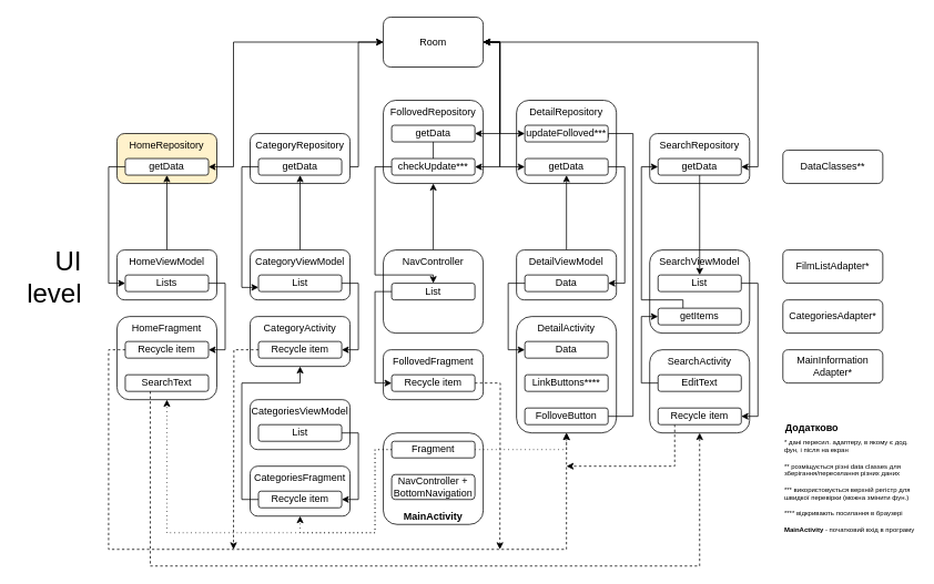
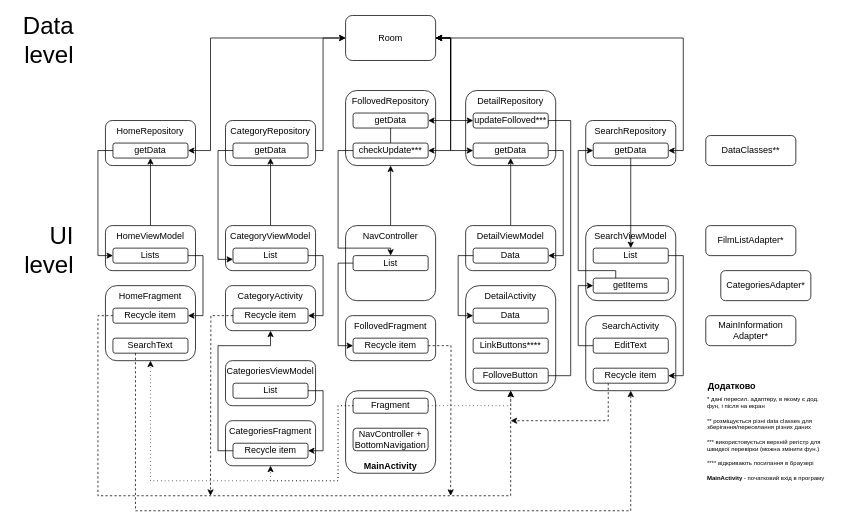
  <mxCell id="0" />
  <mxCell id="1" parent="0" />
  <mxCell id="2" style="edgeStyle=orthogonalEdgeStyle;rounded=0;orthogonalLoop=1;jettySize=auto;html=1;entryX=1;entryY=0.5;entryDx=0;entryDy=0;startArrow=classic;startFill=1;" parent="1" source="3" target="60" edge="1"><mxGeometry relative="1" as="geometry"><Array as="points"><mxPoint x="430" y="50" /><mxPoint x="430" y="200" /></Array></mxGeometry></mxCell>
  <mxCell id="3" value="Room" style="rounded=1;whiteSpace=wrap;html=1;verticalAlign=middle;" parent="1" vertex="1"><mxGeometry x="460" y="20" width="120" height="60" as="geometry" /></mxCell>
- <mxCell id="4" value="HomeRepository" style="rounded=1;whiteSpace=wrap;html=1;verticalAlign=top;fillColor=#fff2cc;" parent="1" vertex="1"><mxGeometry x="140" y="160" width="120" height="60" as="geometry" /></mxCell>
+ <mxCell id="4" value="HomeRepository" style="rounded=1;whiteSpace=wrap;html=1;verticalAlign=top;" parent="1" vertex="1"><mxGeometry x="140" y="160" width="120" height="60" as="geometry" /></mxCell>
  <mxCell id="5" value="CategoryRepository" style="rounded=1;whiteSpace=wrap;html=1;verticalAlign=top;" parent="1" vertex="1"><mxGeometry x="300" y="160" width="120" height="60" as="geometry" /></mxCell>
  <mxCell id="6" value="FollovedRepository" style="rounded=1;whiteSpace=wrap;html=1;verticalAlign=top;" parent="1" vertex="1"><mxGeometry x="460" y="120" width="120" height="100" as="geometry" /></mxCell>
  <mxCell id="7" value="DetailRepository" style="rounded=1;whiteSpace=wrap;html=1;verticalAlign=top;" parent="1" vertex="1"><mxGeometry x="620" y="120" width="120" height="100" as="geometry" /></mxCell>
  <mxCell id="8" value="SearchRepository" style="rounded=1;whiteSpace=wrap;html=1;verticalAlign=top;" parent="1" vertex="1"><mxGeometry x="780" y="160" width="120" height="60" as="geometry" /></mxCell>
  <mxCell id="9" style="edgeStyle=orthogonalEdgeStyle;rounded=0;orthogonalLoop=1;jettySize=auto;html=1;entryX=0.5;entryY=1;entryDx=0;entryDy=0;" parent="1" source="10" target="58" edge="1"><mxGeometry relative="1" as="geometry" /></mxCell>
  <mxCell id="10" value="HomeViewModel" style="rounded=1;whiteSpace=wrap;html=1;verticalAlign=top;" parent="1" vertex="1"><mxGeometry x="140" y="300" width="120" height="60" as="geometry" /></mxCell>
  <mxCell id="11" value="Lists" style="rounded=1;whiteSpace=wrap;html=1;" parent="1" vertex="1"><mxGeometry x="150" y="330" width="100" height="20" as="geometry" /></mxCell>
  <mxCell id="12" value="HomeFragment" style="rounded=1;whiteSpace=wrap;html=1;verticalAlign=top;" parent="1" vertex="1"><mxGeometry x="140" y="380" width="120" height="100" as="geometry" /></mxCell>
  <mxCell id="13" style="edgeStyle=orthogonalEdgeStyle;rounded=0;orthogonalLoop=1;jettySize=auto;html=1;entryX=0.5;entryY=1;entryDx=0;entryDy=0;dashed=1;" parent="1" source="14" target="36" edge="1"><mxGeometry relative="1" as="geometry"><Array as="points"><mxPoint x="130" y="420" /><mxPoint x="130" y="660" /><mxPoint x="680" y="660" /></Array></mxGeometry></mxCell>
  <mxCell id="14" value="Recycle item" style="rounded=1;whiteSpace=wrap;html=1;" parent="1" vertex="1"><mxGeometry x="150" y="410" width="100" height="20" as="geometry" /></mxCell>
  <mxCell id="15" value="SearchText" style="rounded=1;whiteSpace=wrap;html=1;" parent="1" vertex="1"><mxGeometry x="150" y="450" width="100" height="20" as="geometry" /></mxCell>
  <mxCell id="16" value="CategoriesViewModel" style="rounded=1;whiteSpace=wrap;html=1;verticalAlign=top;" parent="1" vertex="1"><mxGeometry x="300" y="480" width="120" height="60" as="geometry" /></mxCell>
  <mxCell id="17" value="List" style="rounded=1;whiteSpace=wrap;html=1;" parent="1" vertex="1"><mxGeometry x="310" y="510" width="100" height="20" as="geometry" /></mxCell>
  <mxCell id="18" value="CategoriesFragment" style="rounded=1;whiteSpace=wrap;html=1;verticalAlign=top;" parent="1" vertex="1"><mxGeometry x="300" y="560" width="120" height="60" as="geometry" /></mxCell>
  <mxCell id="19" style="edgeStyle=orthogonalEdgeStyle;rounded=0;orthogonalLoop=1;jettySize=auto;html=1;entryX=0.5;entryY=1;entryDx=0;entryDy=0;startArrow=none;startFill=0;" parent="1" source="20" target="24" edge="1"><mxGeometry relative="1" as="geometry"><Array as="points"><mxPoint x="290" y="600" /><mxPoint x="290" y="460" /><mxPoint x="360" y="460" /></Array></mxGeometry></mxCell>
  <mxCell id="20" value="Recycle&amp;nbsp;item" style="rounded=1;whiteSpace=wrap;html=1;" parent="1" vertex="1"><mxGeometry x="310" y="590" width="100" height="20" as="geometry" /></mxCell>
  <mxCell id="21" style="edgeStyle=orthogonalEdgeStyle;rounded=0;orthogonalLoop=1;jettySize=auto;html=1;entryX=0.5;entryY=1;entryDx=0;entryDy=0;startArrow=none;startFill=0;" parent="1" source="22" target="60" edge="1"><mxGeometry relative="1" as="geometry" /></mxCell>
  <mxCell id="22" value="CategoryViewModel" style="rounded=1;whiteSpace=wrap;html=1;verticalAlign=top;" parent="1" vertex="1"><mxGeometry x="300" y="300" width="120" height="60" as="geometry" /></mxCell>
  <mxCell id="23" value="List" style="rounded=1;whiteSpace=wrap;html=1;" parent="1" vertex="1"><mxGeometry x="310" y="330" width="100" height="20" as="geometry" /></mxCell>
  <mxCell id="24" value="CategoryActivity" style="rounded=1;whiteSpace=wrap;html=1;verticalAlign=top;" parent="1" vertex="1"><mxGeometry x="300" y="380" width="120" height="60" as="geometry" /></mxCell>
  <mxCell id="25" style="edgeStyle=orthogonalEdgeStyle;rounded=0;orthogonalLoop=1;jettySize=auto;html=1;dashed=1;startArrow=none;startFill=0;" parent="1" source="26" edge="1"><mxGeometry relative="1" as="geometry"><mxPoint x="280" y="660" as="targetPoint" /></mxGeometry></mxCell>
  <mxCell id="26" value="Recycle&amp;nbsp;item" style="rounded=1;whiteSpace=wrap;html=1;" parent="1" vertex="1"><mxGeometry x="310" y="410" width="100" height="20" as="geometry" /></mxCell>
  <mxCell id="27" style="edgeStyle=orthogonalEdgeStyle;rounded=0;orthogonalLoop=1;jettySize=auto;html=1;entryX=0.5;entryY=1;entryDx=0;entryDy=0;startArrow=none;startFill=0;" parent="1" source="28" target="6" edge="1"><mxGeometry relative="1" as="geometry" /></mxCell>
  <mxCell id="28" value="NavController" style="rounded=1;whiteSpace=wrap;html=1;verticalAlign=top;" parent="1" vertex="1"><mxGeometry x="460" y="300" width="120" height="100" as="geometry" /></mxCell>
  <mxCell id="29" value="List" style="rounded=1;whiteSpace=wrap;html=1;" parent="1" vertex="1"><mxGeometry x="470" y="340" width="100" height="20" as="geometry" /></mxCell>
  <mxCell id="30" value="FollovedFragment" style="rounded=1;whiteSpace=wrap;html=1;verticalAlign=top;" parent="1" vertex="1"><mxGeometry x="460" y="420" width="120" height="60" as="geometry" /></mxCell>
  <mxCell id="31" style="edgeStyle=orthogonalEdgeStyle;rounded=0;orthogonalLoop=1;jettySize=auto;html=1;startArrow=none;startFill=0;dashed=1;" parent="1" source="32" edge="1"><mxGeometry relative="1" as="geometry"><mxPoint x="600" y="660" as="targetPoint" /></mxGeometry></mxCell>
  <mxCell id="32" value="Recycle&amp;nbsp;item" style="rounded=1;whiteSpace=wrap;html=1;" parent="1" vertex="1"><mxGeometry x="470" y="450" width="100" height="20" as="geometry" /></mxCell>
  <mxCell id="33" style="edgeStyle=orthogonalEdgeStyle;rounded=0;orthogonalLoop=1;jettySize=auto;html=1;entryX=0.5;entryY=1;entryDx=0;entryDy=0;strokeWidth=1;startArrow=none;startFill=0;" parent="1" source="34" target="70" edge="1"><mxGeometry relative="1" as="geometry" /></mxCell>
  <mxCell id="34" value="DetailViewModel" style="rounded=1;whiteSpace=wrap;html=1;verticalAlign=top;" parent="1" vertex="1"><mxGeometry x="620" y="300" width="120" height="60" as="geometry" /></mxCell>
  <mxCell id="35" value="Data" style="rounded=1;whiteSpace=wrap;html=1;" parent="1" vertex="1"><mxGeometry x="630" y="330" width="100" height="20" as="geometry" /></mxCell>
  <mxCell id="36" value="DetailActivity" style="rounded=1;whiteSpace=wrap;html=1;verticalAlign=top;" parent="1" vertex="1"><mxGeometry x="620" y="380" width="120" height="140" as="geometry" /></mxCell>
  <mxCell id="37" value="Data" style="rounded=1;whiteSpace=wrap;html=1;" parent="1" vertex="1"><mxGeometry x="630" y="410" width="100" height="20" as="geometry" /></mxCell>
  <mxCell id="38" value="LinkButtons****" style="rounded=1;whiteSpace=wrap;html=1;" parent="1" vertex="1"><mxGeometry x="630" y="450" width="100" height="20" as="geometry" /></mxCell>
  <mxCell id="39" style="edgeStyle=orthogonalEdgeStyle;rounded=0;orthogonalLoop=1;jettySize=auto;html=1;entryX=1;entryY=0.75;entryDx=0;entryDy=0;strokeWidth=1;startArrow=none;startFill=0;endArrow=none;" parent="1" source="40" target="68" edge="1"><mxGeometry relative="1" as="geometry"><Array as="points"><mxPoint x="760" y="500" /><mxPoint x="760" y="160" /><mxPoint x="730" y="160" /></Array></mxGeometry></mxCell>
  <mxCell id="40" value="FolloveButton" style="rounded=1;whiteSpace=wrap;html=1;" parent="1" vertex="1"><mxGeometry x="630" y="490" width="100" height="20" as="geometry" /></mxCell>
  <mxCell id="41" value="SearchViewModel" style="rounded=1;whiteSpace=wrap;html=1;verticalAlign=top;" parent="1" vertex="1"><mxGeometry x="780" y="300" width="120" height="100" as="geometry" /></mxCell>
  <mxCell id="42" value="List" style="rounded=1;whiteSpace=wrap;html=1;" parent="1" vertex="1"><mxGeometry x="790" y="330" width="100" height="20" as="geometry" /></mxCell>
  <mxCell id="43" value="SearchActivity" style="rounded=1;whiteSpace=wrap;html=1;verticalAlign=top;" parent="1" vertex="1"><mxGeometry x="780" y="420" width="120" height="100" as="geometry" /></mxCell>
  <mxCell id="44" style="edgeStyle=orthogonalEdgeStyle;rounded=0;orthogonalLoop=1;jettySize=auto;html=1;strokeWidth=1;startArrow=none;startFill=0;dashed=1;" parent="1" source="45" edge="1"><mxGeometry relative="1" as="geometry"><mxPoint x="680" y="560" as="targetPoint" /><Array as="points"><mxPoint x="810" y="560" /><mxPoint x="680" y="560" /></Array></mxGeometry></mxCell>
  <mxCell id="45" value="Recycle&amp;nbsp;item" style="rounded=1;whiteSpace=wrap;html=1;" parent="1" vertex="1"><mxGeometry x="790" y="490" width="100" height="20" as="geometry" /></mxCell>
  <mxCell id="46" style="edgeStyle=orthogonalEdgeStyle;rounded=0;orthogonalLoop=1;jettySize=auto;html=1;entryX=0;entryY=0.5;entryDx=0;entryDy=0;strokeWidth=1;startArrow=none;startFill=0;" parent="1" source="47" target="73" edge="1"><mxGeometry relative="1" as="geometry"><Array as="points"><mxPoint x="820" y="360" /><mxPoint x="770" y="360" /><mxPoint x="770" y="200" /></Array></mxGeometry></mxCell>
  <mxCell id="47" value="getItems" style="rounded=1;whiteSpace=wrap;html=1;" parent="1" vertex="1"><mxGeometry x="790" y="370" width="100" height="20" as="geometry" /></mxCell>
  <mxCell id="48" style="edgeStyle=orthogonalEdgeStyle;rounded=0;orthogonalLoop=1;jettySize=auto;html=1;entryX=0;entryY=0.5;entryDx=0;entryDy=0;strokeWidth=1;startArrow=none;startFill=0;" parent="1" source="49" target="47" edge="1"><mxGeometry relative="1" as="geometry"><Array as="points"><mxPoint x="770" y="460" /><mxPoint x="770" y="380" /></Array></mxGeometry></mxCell>
  <mxCell id="49" value="EditText" style="rounded=1;whiteSpace=wrap;html=1;" parent="1" vertex="1"><mxGeometry x="790" y="450" width="100" height="20" as="geometry" /></mxCell>
  <mxCell id="50" value="&lt;b&gt;MainActivity&lt;/b&gt;" style="rounded=1;whiteSpace=wrap;html=1;verticalAlign=bottom;" parent="1" vertex="1"><mxGeometry x="460" y="520" width="120" height="110" as="geometry" /></mxCell>
  <mxCell id="51" style="edgeStyle=orthogonalEdgeStyle;rounded=0;orthogonalLoop=1;jettySize=auto;html=1;entryX=0.5;entryY=1;entryDx=0;entryDy=0;dashed=1;dashPattern=1 4;" parent="1" source="54" target="12" edge="1"><mxGeometry relative="1" as="geometry"><Array as="points"><mxPoint x="450" y="540" /><mxPoint x="450" y="640" /><mxPoint x="200" y="640" /></Array></mxGeometry></mxCell>
  <mxCell id="52" style="edgeStyle=orthogonalEdgeStyle;rounded=0;orthogonalLoop=1;jettySize=auto;html=1;entryX=0.5;entryY=1;entryDx=0;entryDy=0;dashed=1;dashPattern=1 4;" parent="1" source="54" target="18" edge="1"><mxGeometry relative="1" as="geometry"><Array as="points"><mxPoint x="450" y="540" /><mxPoint x="450" y="640" /><mxPoint x="360" y="640" /></Array></mxGeometry></mxCell>
  <mxCell id="53" style="edgeStyle=orthogonalEdgeStyle;rounded=0;orthogonalLoop=1;jettySize=auto;html=1;dashed=1;dashPattern=1 4;" parent="1" source="54" target="36" edge="1"><mxGeometry relative="1" as="geometry" /></mxCell>
  <mxCell id="54" value="Fragment" style="rounded=1;whiteSpace=wrap;html=1;" parent="1" vertex="1"><mxGeometry x="470" y="530" width="100" height="20" as="geometry" /></mxCell>
  <mxCell id="55" value="NavController + BottomNavigation" style="rounded=1;whiteSpace=wrap;html=1;" parent="1" vertex="1"><mxGeometry x="470" y="570" width="100" height="30" as="geometry" /></mxCell>
  <mxCell id="56" style="edgeStyle=orthogonalEdgeStyle;rounded=0;orthogonalLoop=1;jettySize=auto;html=1;entryX=0;entryY=0.5;entryDx=0;entryDy=0;" parent="1" source="58" target="11" edge="1"><mxGeometry relative="1" as="geometry"><Array as="points"><mxPoint x="130" y="200" /><mxPoint x="130" y="340" /></Array></mxGeometry></mxCell>
  <mxCell id="57" style="edgeStyle=orthogonalEdgeStyle;rounded=0;orthogonalLoop=1;jettySize=auto;html=1;entryX=0;entryY=0.5;entryDx=0;entryDy=0;startArrow=classic;startFill=1;" parent="1" source="58" target="3" edge="1"><mxGeometry relative="1" as="geometry"><Array as="points"><mxPoint x="280" y="200" /><mxPoint x="280" y="50" /></Array></mxGeometry></mxCell>
  <mxCell id="58" value="getData" style="rounded=1;whiteSpace=wrap;html=1;" parent="1" vertex="1"><mxGeometry x="150" y="190" width="100" height="20" as="geometry" /></mxCell>
  <mxCell id="59" style="edgeStyle=orthogonalEdgeStyle;rounded=0;orthogonalLoop=1;jettySize=auto;html=1;entryX=0;entryY=0.75;entryDx=0;entryDy=0;startArrow=none;startFill=0;" parent="1" source="60" target="23" edge="1"><mxGeometry relative="1" as="geometry"><Array as="points"><mxPoint x="290" y="200" /><mxPoint x="290" y="345" /></Array></mxGeometry></mxCell>
  <mxCell id="60" value="getData" style="rounded=1;whiteSpace=wrap;html=1;" parent="1" vertex="1"><mxGeometry x="310" y="190" width="100" height="20" as="geometry" /></mxCell>
  <mxCell id="61" style="edgeStyle=orthogonalEdgeStyle;rounded=0;orthogonalLoop=1;jettySize=auto;html=1;entryX=1;entryY=0.5;entryDx=0;entryDy=0;startArrow=classic;startFill=1;" parent="1" source="63" target="3" edge="1"><mxGeometry relative="1" as="geometry"><Array as="points"><mxPoint x="600" y="160" /><mxPoint x="600" y="50" /></Array></mxGeometry></mxCell>
  <mxCell id="62" style="edgeStyle=orthogonalEdgeStyle;rounded=0;orthogonalLoop=1;jettySize=auto;html=1;entryX=0.5;entryY=0;entryDx=0;entryDy=0;startArrow=none;startFill=0;" parent="1" source="63" target="29" edge="1"><mxGeometry relative="1" as="geometry"><Array as="points"><mxPoint x="450" y="200" /><mxPoint x="450" y="330" /><mxPoint x="520" y="330" /></Array></mxGeometry></mxCell>
  <mxCell id="63" value="getData" style="rounded=1;whiteSpace=wrap;html=1;" parent="1" vertex="1"><mxGeometry x="470" y="150" width="100" height="20" as="geometry" /></mxCell>
  <mxCell id="64" style="edgeStyle=orthogonalEdgeStyle;rounded=0;orthogonalLoop=1;jettySize=auto;html=1;entryX=1;entryY=0.5;entryDx=0;entryDy=0;startArrow=classic;startFill=1;" parent="1" source="65" target="3" edge="1"><mxGeometry relative="1" as="geometry"><Array as="points"><mxPoint x="600" y="200" /><mxPoint x="600" y="50" /></Array></mxGeometry></mxCell>
  <mxCell id="65" value="checkUpdate***" style="rounded=1;whiteSpace=wrap;html=1;" parent="1" vertex="1"><mxGeometry x="470" y="190" width="100" height="20" as="geometry" /></mxCell>
  <mxCell id="66" style="edgeStyle=orthogonalEdgeStyle;rounded=0;orthogonalLoop=1;jettySize=auto;html=1;entryX=1;entryY=0.5;entryDx=0;entryDy=0;startArrow=classic;startFill=1;endArrow=open;" parent="1" source="68" target="3" edge="1"><mxGeometry relative="1" as="geometry"><Array as="points"><mxPoint x="600" y="160" /><mxPoint x="600" y="50" /></Array></mxGeometry></mxCell>
  <mxCell id="67" style="edgeStyle=orthogonalEdgeStyle;rounded=0;orthogonalLoop=1;jettySize=auto;html=1;entryX=1;entryY=0.5;entryDx=0;entryDy=0;strokeWidth=1;startArrow=none;startFill=0;exitX=1;exitY=0.5;exitDx=0;exitDy=0;" parent="1" source="70" target="35" edge="1"><mxGeometry relative="1" as="geometry"><Array as="points"><mxPoint x="750" y="200" /><mxPoint x="750" y="340" /></Array></mxGeometry></mxCell>
  <mxCell id="68" value="updateFolloved***" style="rounded=1;whiteSpace=wrap;html=1;" parent="1" vertex="1"><mxGeometry x="630" y="150" width="100" height="20" as="geometry" /></mxCell>
  <mxCell id="69" style="edgeStyle=orthogonalEdgeStyle;rounded=0;orthogonalLoop=1;jettySize=auto;html=1;startArrow=classic;startFill=1;" parent="1" source="70" edge="1"><mxGeometry relative="1" as="geometry"><mxPoint x="580" y="50" as="targetPoint" /><Array as="points"><mxPoint x="600" y="200" /><mxPoint x="600" y="50" /></Array></mxGeometry></mxCell>
  <mxCell id="70" value="getData" style="rounded=1;whiteSpace=wrap;html=1;" parent="1" vertex="1"><mxGeometry x="630" y="190" width="100" height="20" as="geometry" /></mxCell>
  <mxCell id="71" style="edgeStyle=orthogonalEdgeStyle;rounded=0;orthogonalLoop=1;jettySize=auto;html=1;startArrow=classic;startFill=1;" parent="1" source="73" edge="1"><mxGeometry relative="1" as="geometry"><mxPoint x="580" y="50" as="targetPoint" /><Array as="points"><mxPoint x="910" y="200" /><mxPoint x="910" y="50" /></Array></mxGeometry></mxCell>
  <mxCell id="72" style="edgeStyle=orthogonalEdgeStyle;rounded=0;orthogonalLoop=1;jettySize=auto;html=1;entryX=0.5;entryY=0;entryDx=0;entryDy=0;strokeWidth=1;startArrow=none;startFill=0;" parent="1" source="73" target="42" edge="1"><mxGeometry relative="1" as="geometry" /></mxCell>
  <mxCell id="73" value="getData" style="rounded=1;whiteSpace=wrap;html=1;" parent="1" vertex="1"><mxGeometry x="790" y="190" width="100" height="20" as="geometry" /></mxCell>
  <mxCell id="74" value="DataClasses**" style="rounded=1;whiteSpace=wrap;html=1;" parent="1" vertex="1"><mxGeometry x="940" y="180" width="120" height="40" as="geometry" /></mxCell>
  <mxCell id="75" value="FilmListAdapter*" style="rounded=1;whiteSpace=wrap;html=1;" parent="1" vertex="1"><mxGeometry x="940" y="300" width="120" height="40" as="geometry" /></mxCell>
- <mxCell id="76" value="CategoriesAdapter*" style="rounded=1;whiteSpace=wrap;html=1;" parent="1" vertex="1"><mxGeometry x="940" y="360" width="120" height="40" as="geometry" /></mxCell>
+ <mxCell id="76" value="CategoriesAdapter*" style="rounded=1;whiteSpace=wrap;html=1;" parent="1" vertex="1"><mxGeometry x="960" y="360" width="120" height="40" as="geometry" /></mxCell>
  <mxCell id="77" value="MainInformation&lt;br&gt;Adapter*" style="rounded=1;whiteSpace=wrap;html=1;" parent="1" vertex="1"><mxGeometry x="940" y="420" width="120" height="40" as="geometry" /></mxCell>
  <mxCell id="78" style="edgeStyle=orthogonalEdgeStyle;rounded=0;orthogonalLoop=1;jettySize=auto;html=1;entryX=1;entryY=0.5;entryDx=0;entryDy=0;" parent="1" source="11" target="14" edge="1"><mxGeometry relative="1" as="geometry"><Array as="points"><mxPoint x="270" y="340" /><mxPoint x="270" y="420" /></Array></mxGeometry></mxCell>
  <mxCell id="79" style="edgeStyle=orthogonalEdgeStyle;rounded=0;orthogonalLoop=1;jettySize=auto;html=1;entryX=1;entryY=0.5;entryDx=0;entryDy=0;startArrow=none;startFill=0;" parent="1" source="17" target="20" edge="1"><mxGeometry relative="1" as="geometry"><Array as="points"><mxPoint x="430" y="520" /><mxPoint x="430" y="600" /></Array></mxGeometry></mxCell>
  <mxCell id="80" style="edgeStyle=orthogonalEdgeStyle;rounded=0;orthogonalLoop=1;jettySize=auto;html=1;entryX=1;entryY=0.5;entryDx=0;entryDy=0;startArrow=none;startFill=0;" parent="1" source="23" target="26" edge="1"><mxGeometry relative="1" as="geometry"><Array as="points"><mxPoint x="430" y="340" /><mxPoint x="430" y="420" /></Array></mxGeometry></mxCell>
  <mxCell id="81" style="edgeStyle=orthogonalEdgeStyle;rounded=0;orthogonalLoop=1;jettySize=auto;html=1;entryX=0.5;entryY=1;entryDx=0;entryDy=0;startArrow=none;startFill=0;dashed=1;" parent="1" target="43" edge="1"><mxGeometry relative="1" as="geometry"><mxPoint x="180" y="470" as="sourcePoint" /><Array as="points"><mxPoint x="180" y="470" /><mxPoint x="180" y="680" /><mxPoint x="840" y="680" /></Array></mxGeometry></mxCell>
  <mxCell id="82" style="edgeStyle=orthogonalEdgeStyle;rounded=0;orthogonalLoop=1;jettySize=auto;html=1;entryX=0;entryY=0.5;entryDx=0;entryDy=0;startArrow=none;startFill=0;" parent="1" source="29" target="32" edge="1"><mxGeometry relative="1" as="geometry"><Array as="points"><mxPoint x="450" y="350" /><mxPoint x="450" y="460" /></Array></mxGeometry></mxCell>
  <mxCell id="83" style="edgeStyle=orthogonalEdgeStyle;rounded=0;orthogonalLoop=1;jettySize=auto;html=1;entryX=0;entryY=0.5;entryDx=0;entryDy=0;strokeWidth=1;startArrow=none;startFill=0;" parent="1" source="35" target="37" edge="1"><mxGeometry relative="1" as="geometry"><Array as="points"><mxPoint x="610" y="340" /><mxPoint x="610" y="420" /></Array></mxGeometry></mxCell>
  <mxCell id="84" style="edgeStyle=orthogonalEdgeStyle;rounded=0;orthogonalLoop=1;jettySize=auto;html=1;entryX=1;entryY=0.5;entryDx=0;entryDy=0;strokeWidth=1;startArrow=none;startFill=0;" parent="1" source="42" target="45" edge="1"><mxGeometry relative="1" as="geometry"><Array as="points"><mxPoint x="910" y="340" /><mxPoint x="910" y="500" /></Array></mxGeometry></mxCell>
  <mxCell id="85" value="&lt;font style=&quot;font-size: 32px;&quot;&gt;UI level&lt;/font&gt;" style="text;html=1;strokeColor=none;fillColor=none;align=right;verticalAlign=middle;whiteSpace=wrap;rounded=0;" parent="1" vertex="1"><mxGeometry x="20" y="300" width="80" height="65" as="geometry" /></mxCell>
+ <mxCell id="86" value="&lt;font style=&quot;font-size: 32px;&quot;&gt;Data level&lt;/font&gt;" style="text;html=1;strokeColor=none;fillColor=none;align=right;verticalAlign=middle;whiteSpace=wrap;rounded=0;" parent="1" vertex="1"><mxGeometry x="20" y="20" width="80" height="65" as="geometry" /></mxCell>
  <mxCell id="87" value="&lt;b&gt;&lt;font style=&quot;font-size: 12px;&quot;&gt;Додатково&lt;/font&gt;&lt;/b&gt;" style="text;html=1;strokeColor=none;fillColor=none;align=center;verticalAlign=middle;whiteSpace=wrap;rounded=0;fontSize=24;" parent="1" vertex="1"><mxGeometry x="940" y="500" width="70" height="20" as="geometry" /></mxCell>
  <mxCell id="88" value="* дані пересил. адаптеру, в якому є дод. фун, і після на екран&lt;br style=&quot;font-size: 8px;&quot;&gt;&lt;br style=&quot;font-size: 8px;&quot;&gt;** розміщується різні data classes для зберігання/переселання різних даних&lt;br style=&quot;font-size: 8px;&quot;&gt;&lt;br style=&quot;font-size: 8px;&quot;&gt;*** використовується верхній регістр для швидкої перевірки (можна змінити фун.)&lt;br style=&quot;font-size: 8px;&quot;&gt;&lt;br style=&quot;font-size: 8px;&quot;&gt;**** відкривають посилання в браузері&amp;nbsp;&lt;br&gt;&lt;br&gt;&lt;b&gt;MainActivity&lt;/b&gt; - початковий вхід в програму" style="text;html=1;strokeColor=none;fillColor=none;align=left;verticalAlign=top;whiteSpace=wrap;rounded=0;fontSize=8;" parent="1" vertex="1"><mxGeometry x="940" y="520" width="160" height="160" as="geometry" /></mxCell>
